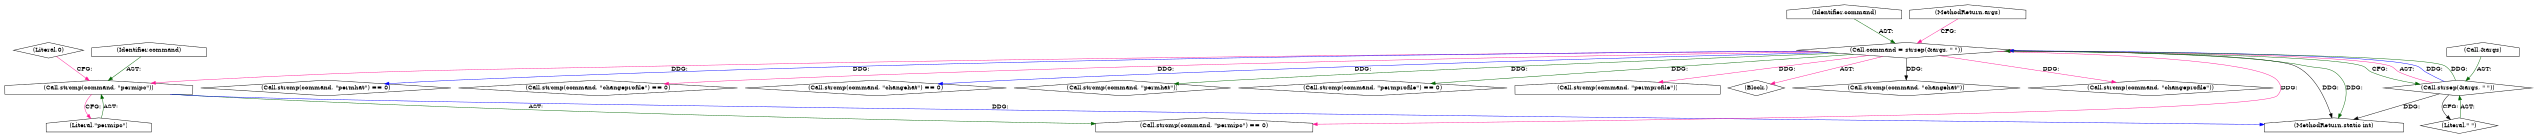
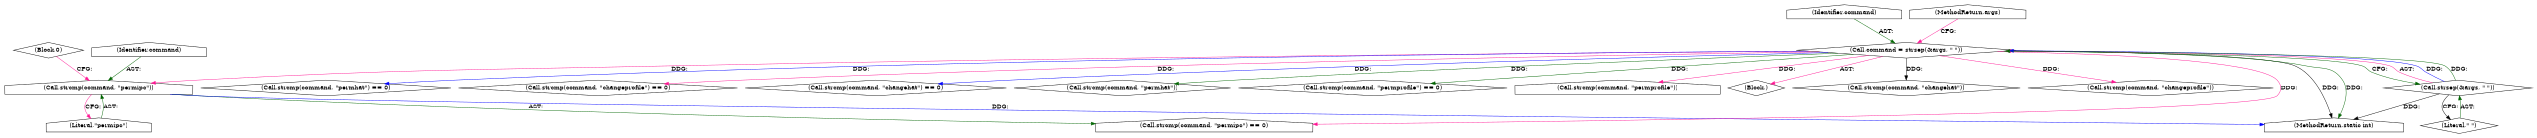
  digraph {
    node [shape=diamond]
    edge [color=darkgreen]
    n1 [label="(Call,strcmp(command, \"permipc\"))" shape=house]
    n2 [label="(Call,strcmp(command, \"permipc\") == 0)" shape=house]
    n3 [label="(Literal,\"permipc\")" shape=house]
    n4 [label="(MethodReturn,static int)" shape=house]
    n5 [label="(Call,command = strsep(&args, \" \"))"]
    n6 [label="(Call,strsep(&args, \" \"))"]
    n7 [label="(Call,strcmp(command, \"permhat\") == 0)"]
    n8 [label="(Call,strcmp(command, \"changeprofile\") == 0)"]
    n9 [label="(Call,strcmp(command, \"changehat\") == 0)"]
    n10 [label="(Call,strcmp(command, \"permhat\"))"]
    n11 [label="(Call,strcmp(command, \"permprofile\") == 0)"]
    n12 [label="(Call,strcmp(command, \"permprofile\"))" shape=house]
    n13 [label="(Block,)"]
    n14 [label="(Call,strcmp(command, \"changehat\"))"]
    n15 [label="(Call,strcmp(command, \"changeprofile\"))"]
    n16 [label="(Literal,\" \")"]
    n17 [label="(Identifier,command)" shape=house]
-   n18 [label="(Call,&args)" shape=house]
-   n19 [label="(Literal,0)"]
+   n19 [label="(Block,0)"]
    n20 [label="(MethodReturn,args)" shape=house]
    n21 [label="(Identifier,command)" shape=house]
    n1 -> n2 [label="AST: "]
    n1 -> n3 [color=deeppink label="CFG: "]
    n1 -> n4 [color=blue label="DDG: "]
    n3 -> n1 [label="AST: "]
    n5 -> n1 [color=deeppink label="DDG: "]
    n5 -> n2 [color=deeppink label="DDG: "]
    n5 -> n4 [color=black label="DDG: "]
    n5 -> n4 [label="DDG: "]
    n5 -> n6 [label="CFG: "]
    n5 -> n7 [color=blue label="DDG: "]
    n5 -> n8 [color=deeppink label="DDG: "]
    n5 -> n9 [color=blue label="DDG: "]
    n5 -> n10 [label="DDG: "]
    n5 -> n11 [label="DDG: "]
    n5 -> n12 [color=deeppink label="DDG: "]
    n5 -> n13 [color=deeppink label="AST: "]
    n5 -> n14 [color=black label="DDG: "]
    n5 -> n15 [color=deeppink label="DDG: "]
    n6 -> n4 [color=black label="DDG: "]
    n6 -> n5 [color=deeppink label="AST: "]
    n6 -> n5 [color=blue label="DDG: "]
    n6 -> n5 [label="DDG: "]
    n6 -> n16 [color=black label="CFG: "]
    n16 -> n6 [label="AST: "]
    n17 -> n5 [label="AST: "]
-   n18 -> n6 [label="AST: "]
    n19 -> n1 [color=deeppink label="CFG: "]
    n20 -> n5 [color=deeppink label="CFG: "]
    n21 -> n1 [label="AST: "]
  }
